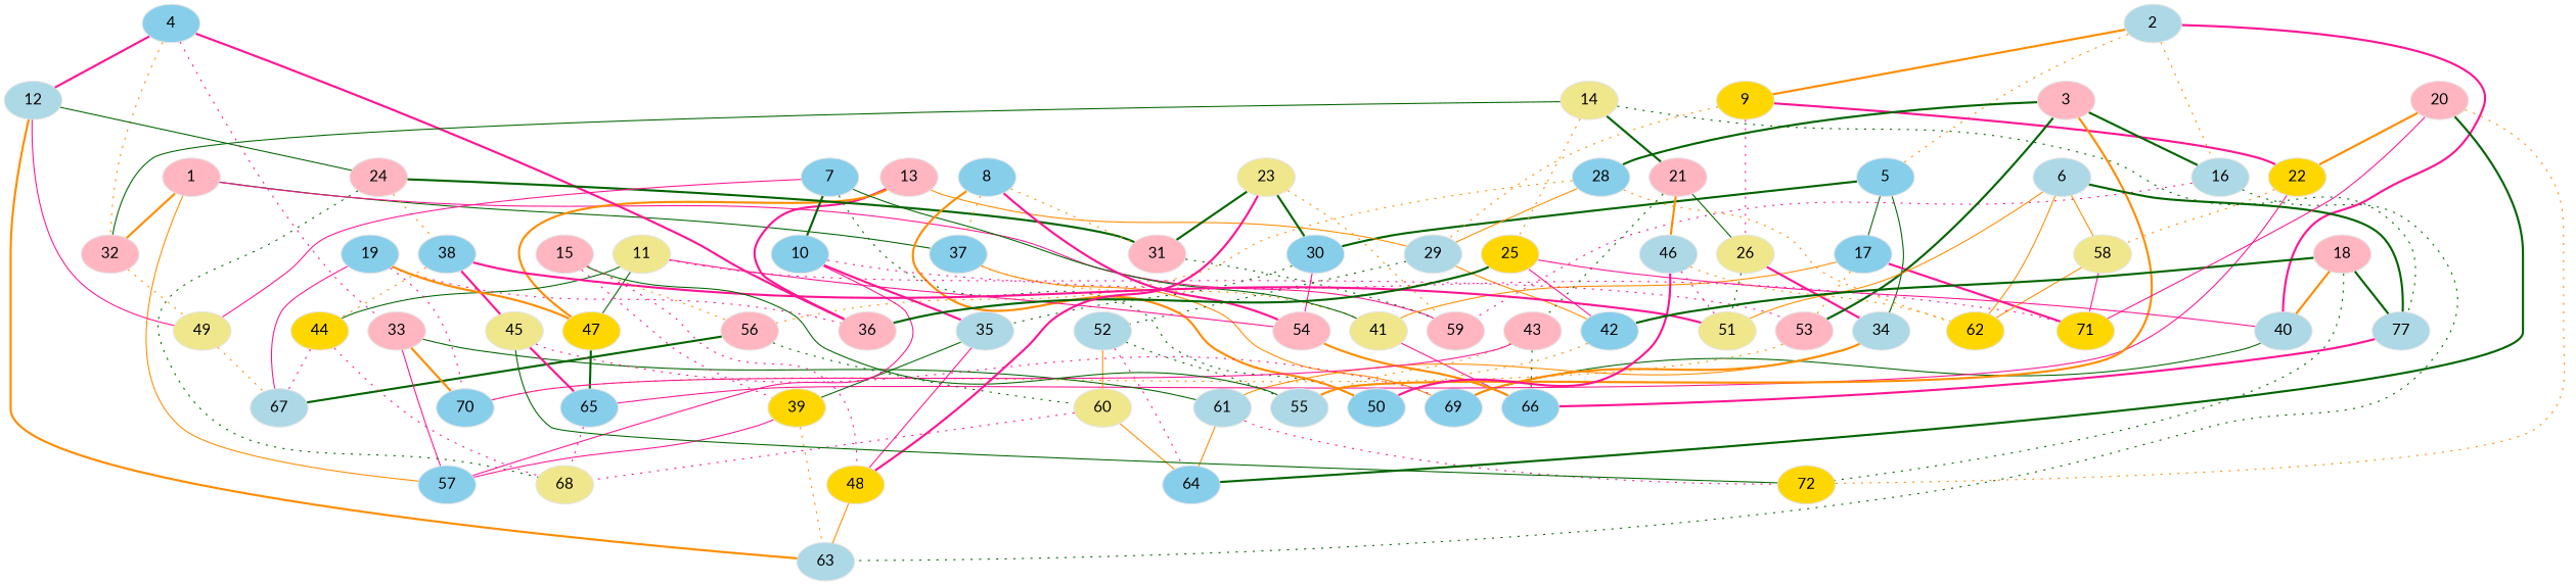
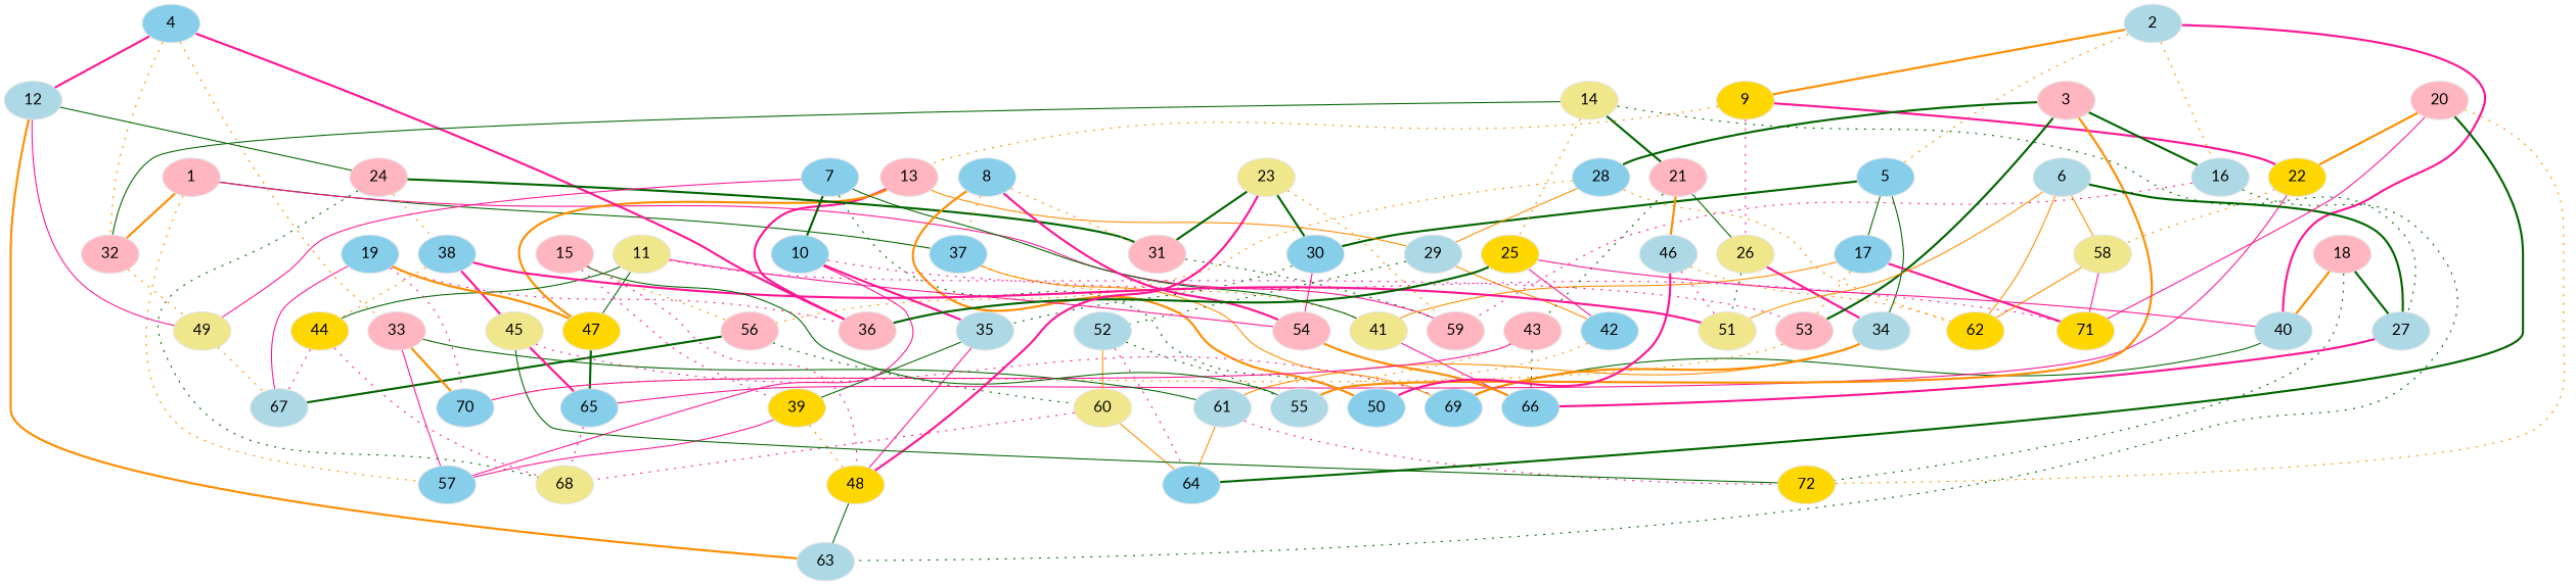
  graph {
    fontname=Lato
    node [color=gray90 fillcolor=skyblue fontname=Lato style=filled]
    edge [color=darkorange fontname=Lato style=dotted]
    1 [fillcolor=lightpink]
    32 [fillcolor=lightpink]
    37
    57
    59 [fillcolor=lightpink]
    49 [fillcolor=khaki]
    41 [fillcolor=khaki]
    69
    2 [fillcolor=lightblue]
    5
    9 [fillcolor=gold]
    16 [fillcolor=lightblue]
    40 [fillcolor=lightblue]
    17
    30
    34 [fillcolor=lightblue]
    13 [fillcolor=lightpink]
    22 [fillcolor=gold]
    26 [fillcolor=khaki]
    63 [fillcolor=lightblue]
    3 [fillcolor=lightpink]
    28
    53 [fillcolor=lightpink]
    55 [fillcolor=lightblue]
    62 [fillcolor=gold]
    29 [fillcolor=lightblue]
    56 [fillcolor=lightpink]
    70
    4
    12 [fillcolor=lightblue]
    33 [fillcolor=lightpink]
    36 [fillcolor=lightpink]
    24 [fillcolor=lightpink]
    61 [fillcolor=lightblue]
    71 [fillcolor=gold]
    54 [fillcolor=lightpink]
    35 [fillcolor=lightblue]
    6 [fillcolor=lightblue]
-   27 [fillcolor=lightblue label=77]
+   27 [fillcolor=lightblue]
    51 [fillcolor=khaki]
    58 [fillcolor=khaki]
    66
    7
    10
    50
    67 [fillcolor=lightblue]
    8
    31 [fillcolor=lightpink]
    47 [fillcolor=gold]
    65
    39 [fillcolor=gold]
    48 [fillcolor=gold]
    11 [fillcolor=khaki]
    44 [fillcolor=gold]
    68 [fillcolor=khaki]
    38
    42
    52 [fillcolor=lightblue]
    14 [fillcolor=khaki]
    21 [fillcolor=lightpink]
    25 [fillcolor=gold]
    43 [fillcolor=lightpink]
    46 [fillcolor=lightblue]
    15 [fillcolor=lightpink]
    60 [fillcolor=khaki]
    18 [fillcolor=lightpink]
    72 [fillcolor=gold]
    19
    20 [fillcolor=lightpink]
    64
    23 [fillcolor=khaki]
    45 [fillcolor=khaki]
    1 -- 32 [style=bold]
    1 -- 37 [color=darkgreen style=solid]
-   1 -- 57 [style=solid]
+   1 -- 57
    1 -- 59 [color=deeppink style=solid]
    32 -- 49
    37 -- 41
    37 -- 69 [style=solid]
    49 -- 67
    41 -- 66 [color=deeppink style=solid]
    2 -- 5
    2 -- 9 [style=bold]
    2 -- 16
    2 -- 40 [color=deeppink style=bold]
    5 -- 17 [color=darkgreen style=solid]
    5 -- 30 [color=darkgreen style=bold]
    5 -- 34 [color=darkgreen style=solid]
-   9 -- 29
+   9 -- 13
    9 -- 22 [color=deeppink style=bold]
    9 -- 26 [color=deeppink]
    16 -- 59 [color=deeppink]
    16 -- 63 [color=darkgreen]
    40 -- 69 [color=darkgreen style=solid]
    17 -- 41 [style=solid]
    17 -- 53
    17 -- 71 [color=deeppink style=bold]
    30 -- 54 [color=deeppink style=solid]
    30 -- 35 [color=darkgreen]
    34 -- 69 [style=bold]
    34 -- 61 [style=solid]
    13 -- 29 [style=solid]
    13 -- 36 [color=deeppink style=bold]
    13 -- 47 [style=bold]
    22 -- 58
    22 -- 65 [color=deeppink style=solid]
    26 -- 34 [color=deeppink style=bold]
    26 -- 51 [color=darkgreen]
    3 -- 16 [color=darkgreen style=bold]
    3 -- 28 [color=darkgreen style=bold]
    3 -- 53 [color=darkgreen style=bold]
    3 -- 55 [style=bold]
    28 -- 62
    28 -- 29 [style=solid]
    28 -- 56
    53 -- 70
    29 -- 42 [style=solid]
    29 -- 52 [color=darkgreen]
    56 -- 67 [color=darkgreen style=bold]
    56 -- 60 [color=darkgreen]
    4 -- 32
    4 -- 12 [color=deeppink style=bold]
-   4 -- 33 [color=deeppink]
+   4 -- 33
    4 -- 36 [color=deeppink style=bold]
    12 -- 49 [color=deeppink style=solid]
    12 -- 63 [style=bold]
    12 -- 24 [color=darkgreen style=solid]
    33 -- 57 [color=deeppink style=solid]
    33 -- 70 [style=bold]
    33 -- 61 [color=darkgreen style=solid]
    24 -- 31 [color=darkgreen style=bold]
    24 -- 68 [color=darkgreen]
    24 -- 38
    61 -- 72 [color=deeppink]
    61 -- 64 [style=solid]
    54 -- 66 [style=bold]
    35 -- 39 [color=darkgreen style=solid]
    35 -- 48 [color=deeppink style=solid]
    6 -- 62 [style=solid]
    6 -- 27 [color=darkgreen style=bold]
    6 -- 51 [style=solid]
    6 -- 58 [style=solid]
    27 -- 66 [color=deeppink style=bold]
    58 -- 62 [style=solid]
    58 -- 71 [color=deeppink style=solid]
    7 -- 49 [color=deeppink style=solid]
    7 -- 41 [color=darkgreen style=solid]
    7 -- 10 [color=darkgreen style=bold]
    7 -- 50 [color=darkgreen]
    10 -- 57 [color=deeppink style=solid]
    10 -- 71 [color=deeppink]
    10 -- 35 [color=deeppink style=bold]
    8 -- 37
    8 -- 54 [color=deeppink style=bold]
    8 -- 50 [style=bold]
    8 -- 31
    31 -- 59 [color=darkgreen]
    47 -- 65 [color=darkgreen style=bold]
    65 -- 68 [color=deeppink]
    39 -- 57 [color=deeppink style=solid]
-   39 -- 63
-   48 -- 63 [style=solid]
+   39 -- 48
+   48 -- 63 [color=darkgreen style=solid]
    11 -- 53 [color=deeppink]
    11 -- 54 [color=deeppink style=solid]
    11 -- 47 [color=darkgreen style=solid]
    11 -- 44 [color=darkgreen style=solid]
    44 -- 67 [color=deeppink]
    44 -- 68 [color=deeppink]
    38 -- 51 [color=deeppink style=bold]
    38 -- 44
    38 -- 45 [color=deeppink style=bold]
    42 -- 50
    52 -- 55 [color=darkgreen]
    52 -- 60 [style=solid]
    52 -- 64 [color=deeppink]
    14 -- 32 [color=darkgreen style=solid]
    14 -- 27 [color=darkgreen]
    14 -- 21 [color=darkgreen style=bold]
    14 -- 25
    21 -- 26 [color=darkgreen style=solid]
    21 -- 43 [color=darkgreen]
    21 -- 46 [style=bold]
    25 -- 40 [color=deeppink style=solid]
    25 -- 36 [color=darkgreen style=bold]
    25 -- 42 [color=deeppink style=solid]
    43 -- 55
    43 -- 70 [color=deeppink style=solid]
    43 -- 66 [color=darkgreen]
    46 -- 62
    46 -- 51 [color=deeppink]
    46 -- 50 [color=deeppink style=bold]
    15 -- 55 [color=darkgreen style=solid]
    15 -- 56
    15 -- 39 [color=deeppink]
    15 -- 48 [color=deeppink]
    60 -- 68 [color=deeppink]
    60 -- 64 [style=solid]
    18 -- 40 [style=bold]
    18 -- 27 [color=darkgreen style=bold]
-   18 -- 42 [color=darkgreen style=bold]
    18 -- 72 [color=darkgreen]
    19 -- 70 [color=deeppink]
    19 -- 36 [color=deeppink]
    19 -- 67 [color=deeppink style=solid]
    19 -- 47 [style=bold]
    20 -- 22 [style=bold]
    20 -- 71 [color=deeppink style=solid]
    20 -- 72
    20 -- 64 [color=darkgreen style=bold]
    23 -- 59
    23 -- 30 [color=darkgreen style=bold]
    23 -- 31 [color=darkgreen style=bold]
    23 -- 48 [color=deeppink style=bold]
    45 -- 69 [color=deeppink]
    45 -- 65 [color=deeppink style=bold]
    45 -- 72 [color=darkgreen style=solid]
  }
